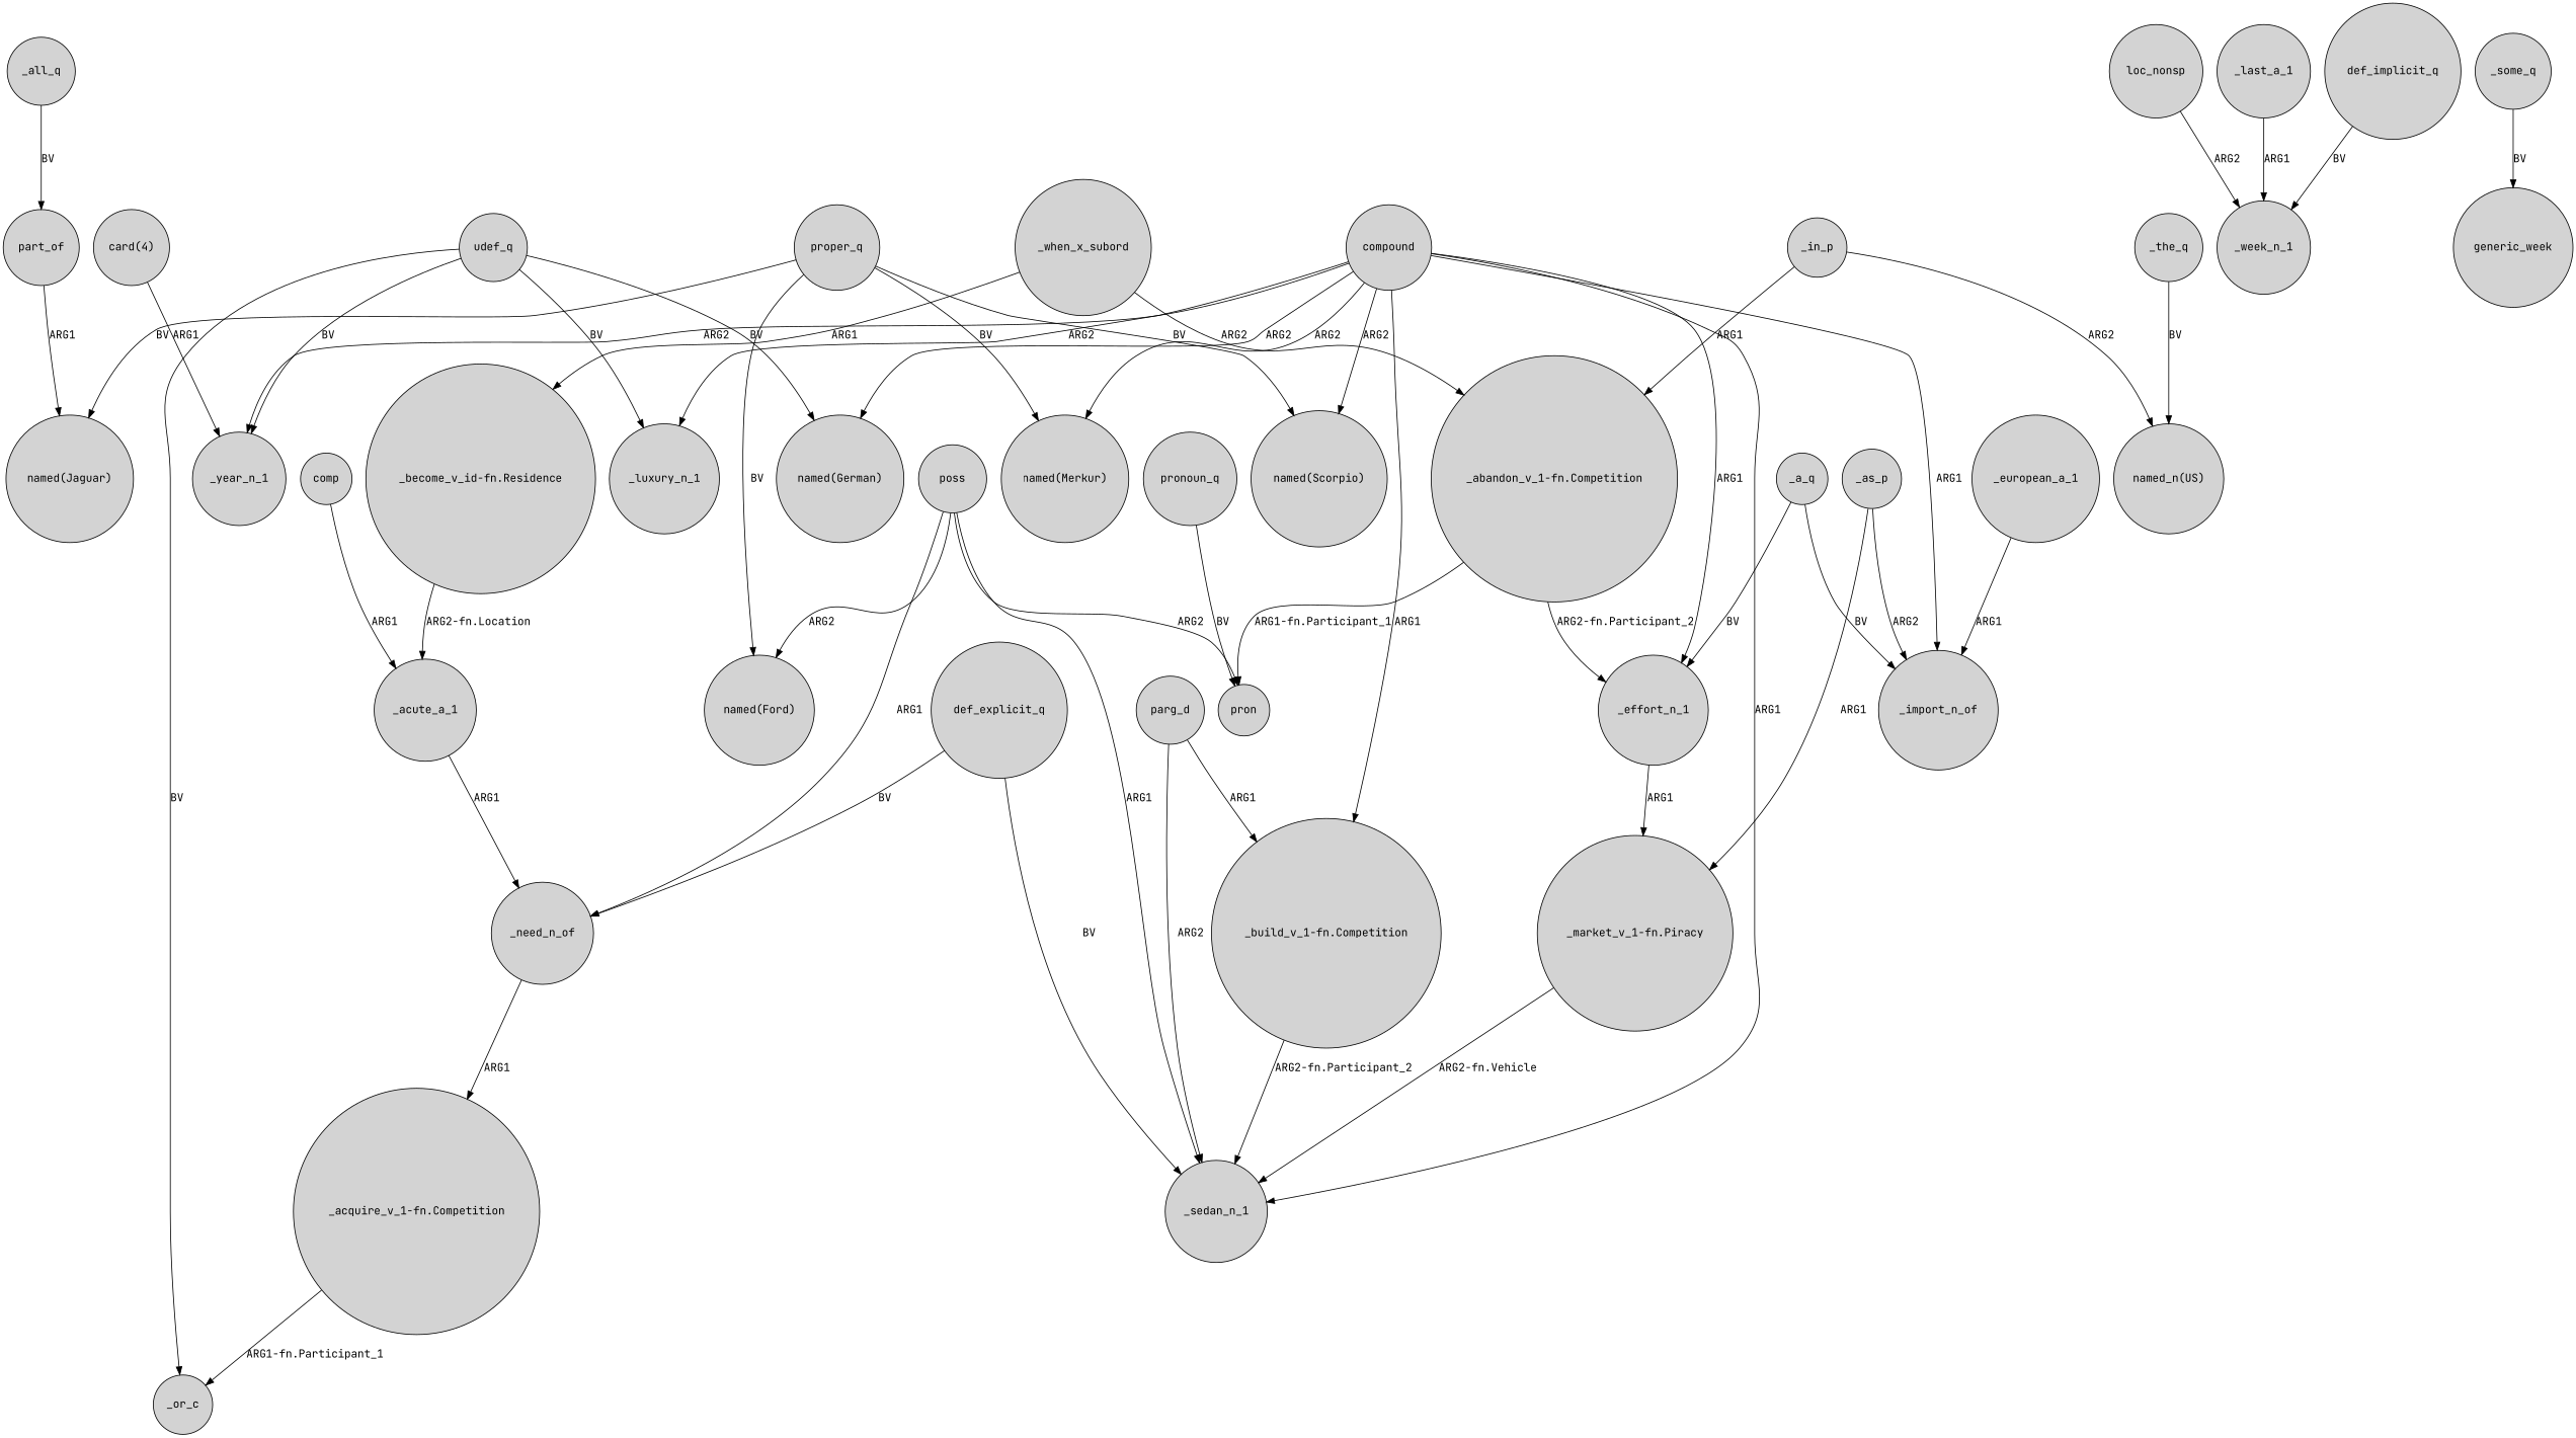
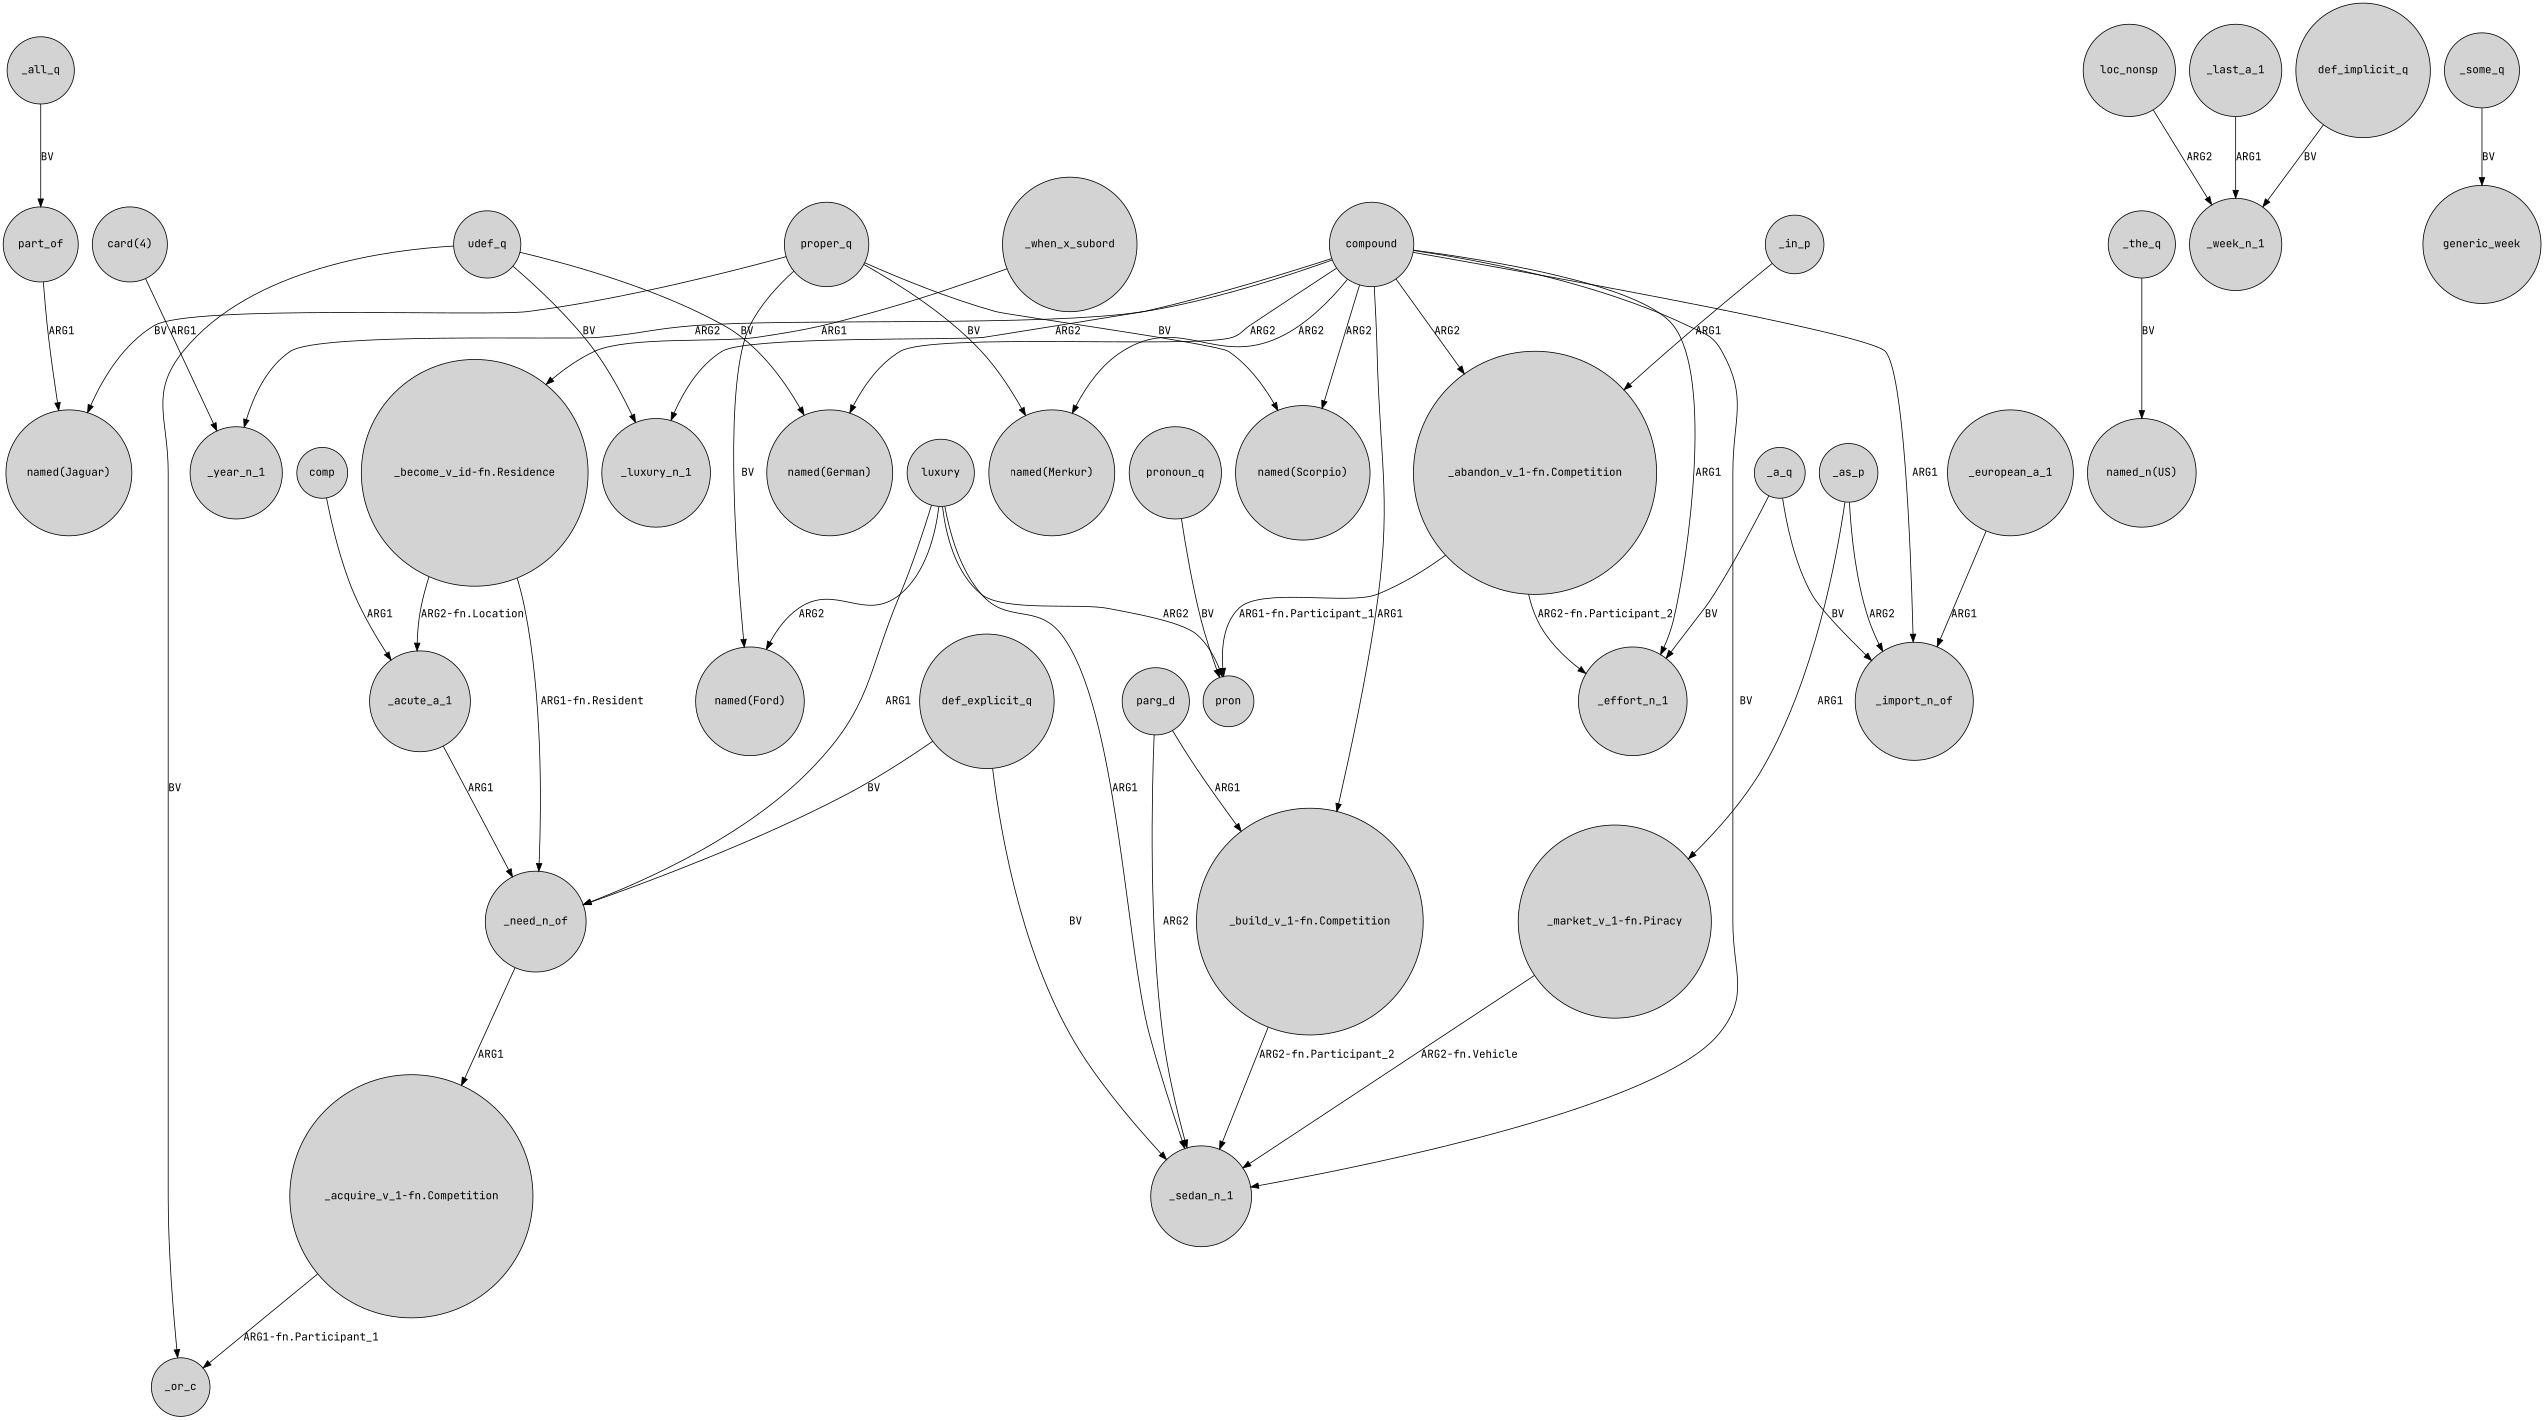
  digraph {
    fontname="JetBrains Mono"
    node [fontname="JetBrains Mono" shape=circle style=filled]
    edge [fontname="JetBrains Mono"]
    "_abandon_v_1-fn.Competition"
    _effort_n_1
    pron
    "_market_v_1-fn.Piracy"
    _sedan_n_1
    "_build_v_1-fn.Competition"
    proper_q
    "named(Ford)"
    "named(Jaguar)"
    "named(Scorpio)"
    "named(Merkur)"
    part_of
    _in_p
    "named_n(US)"
    _the_q
    def_explicit_q
    _need_n_of
    "_acquire_v_1-fn.Competition"
    compound
    _luxury_n_1
    _import_n_of
    _year_n_1
    "named(German)"
    udef_q
    _or_c
    "card(4)"
    loc_nonsp
    _week_n_1
    "_become_v_id-fn.Residence"
    _acute_a_1
    _a_q
    _all_q
    n33 [label=generic_week]
    _some_q
-   poss
+   poss [label=luxury]
    pronoun_q
    _last_a_1
    def_implicit_q
    _european_a_1
    _when_x_subord
    comp
    _as_p
    parg_d
    "_abandon_v_1-fn.Competition" -> _effort_n_1 [label="ARG2-fn.Participant_2"]
    "_abandon_v_1-fn.Competition" -> pron [label="ARG1-fn.Participant_1"]
-   _effort_n_1 -> "_market_v_1-fn.Piracy" [label=ARG1]
    "_market_v_1-fn.Piracy" -> _sedan_n_1 [label="ARG2-fn.Vehicle"]
    "_build_v_1-fn.Competition" -> _sedan_n_1 [label="ARG2-fn.Participant_2"]
    proper_q -> "named(Ford)" [label=BV]
    proper_q -> "named(Jaguar)" [label=BV]
    proper_q -> "named(Scorpio)" [label=BV]
    proper_q -> "named(Merkur)" [label=BV]
    part_of -> "named(Jaguar)" [label=ARG1]
    _in_p -> "_abandon_v_1-fn.Competition" [label=ARG1]
-   _in_p -> "named_n(US)" [label=ARG2]
    _the_q -> "named_n(US)" [label=BV]
    def_explicit_q -> _sedan_n_1 [label=BV]
    def_explicit_q -> _need_n_of [label=BV]
    _need_n_of -> "_acquire_v_1-fn.Competition" [label=ARG1]
    "_acquire_v_1-fn.Competition" -> _or_c [label="ARG1-fn.Participant_1"]
    compound -> _effort_n_1 [label=ARG1]
-   compound -> _sedan_n_1 [label=ARG1]
+   compound -> _sedan_n_1 [label=BV]
    compound -> "_build_v_1-fn.Competition" [label=ARG1]
    compound -> "named(Scorpio)" [label=ARG2]
    compound -> "named(Merkur)" [label=ARG2]
    compound -> _luxury_n_1 [label=ARG2]
    compound -> _import_n_of [label=ARG1]
    compound -> _year_n_1 [label=ARG2]
    compound -> "named(German)" [label=ARG2]
    udef_q -> _luxury_n_1 [label=BV]
-   udef_q -> _year_n_1 [label=BV]
    udef_q -> "named(German)" [label=BV]
    udef_q -> _or_c [label=BV]
    "card(4)" -> _year_n_1 [label=ARG1]
    loc_nonsp -> _week_n_1 [label=ARG2]
+   "_become_v_id-fn.Residence" -> _need_n_of [label="ARG1-fn.Resident"]
    "_become_v_id-fn.Residence" -> _acute_a_1 [label="ARG2-fn.Location"]
    _acute_a_1 -> _need_n_of [label=ARG1]
    _a_q -> _effort_n_1 [label=BV]
    _a_q -> _import_n_of [label=BV]
    _all_q -> part_of [label=BV]
    _some_q -> n33 [label=BV]
    poss -> pron [label=ARG2]
    poss -> _sedan_n_1 [label=ARG1]
    poss -> "named(Ford)" [label=ARG2]
    poss -> _need_n_of [label=ARG1]
    pronoun_q -> pron [label=BV]
    _last_a_1 -> _week_n_1 [label=ARG1]
    def_implicit_q -> _week_n_1 [label=BV]
    _european_a_1 -> _import_n_of [label=ARG1]
-   _when_x_subord -> "_abandon_v_1-fn.Competition" [label=ARG2]
+   compound -> "_abandon_v_1-fn.Competition" [label=ARG2]
    _when_x_subord -> "_become_v_id-fn.Residence" [label=ARG1]
    comp -> _acute_a_1 [label=ARG1]
    _as_p -> "_market_v_1-fn.Piracy" [label=ARG1]
    _as_p -> _import_n_of [label=ARG2]
    parg_d -> _sedan_n_1 [label=ARG2]
    parg_d -> "_build_v_1-fn.Competition" [label=ARG1]
  }
